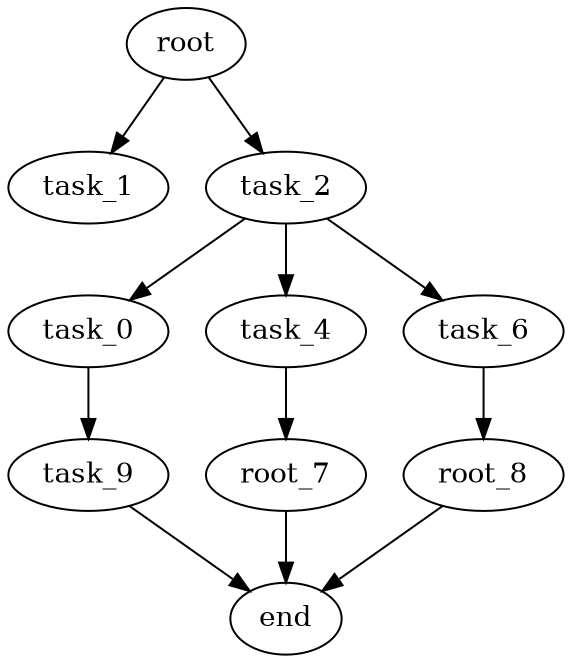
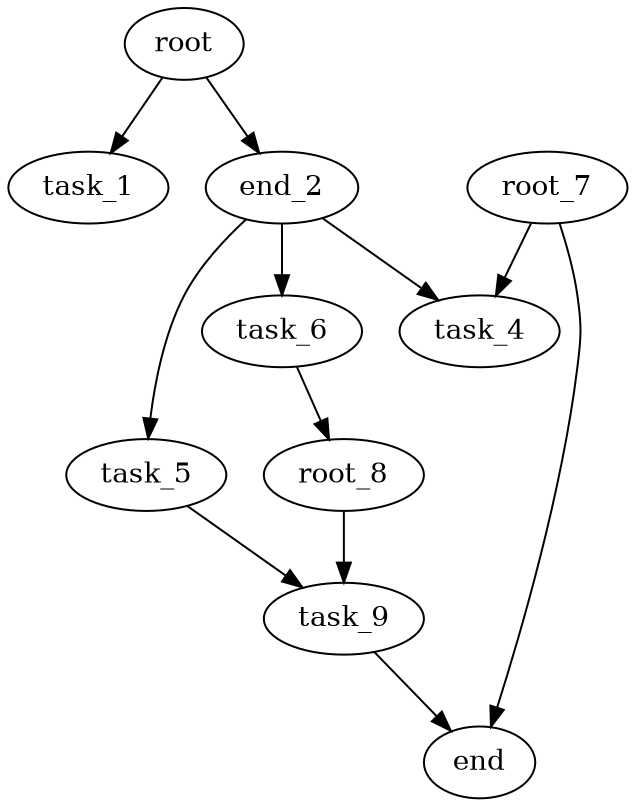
  digraph {
    root
    task_1
-   task_2
-   task_5 [label=task_0]
+   task_2 [label=end_2]
+   task_5
    task_4
    task_6
    task_9
    n8 [label=root_7]
    n9 [label=root_8]
    end
    root -> task_1
    root -> task_2
    task_2 -> task_5
    task_2 -> task_4
    task_2 -> task_6
    task_5 -> task_9
-   task_4 -> n8
+   n8 -> task_4
    task_6 -> n9
    task_9 -> end
    n8 -> end
-   n9 -> end
+   n9 -> task_9
  }
